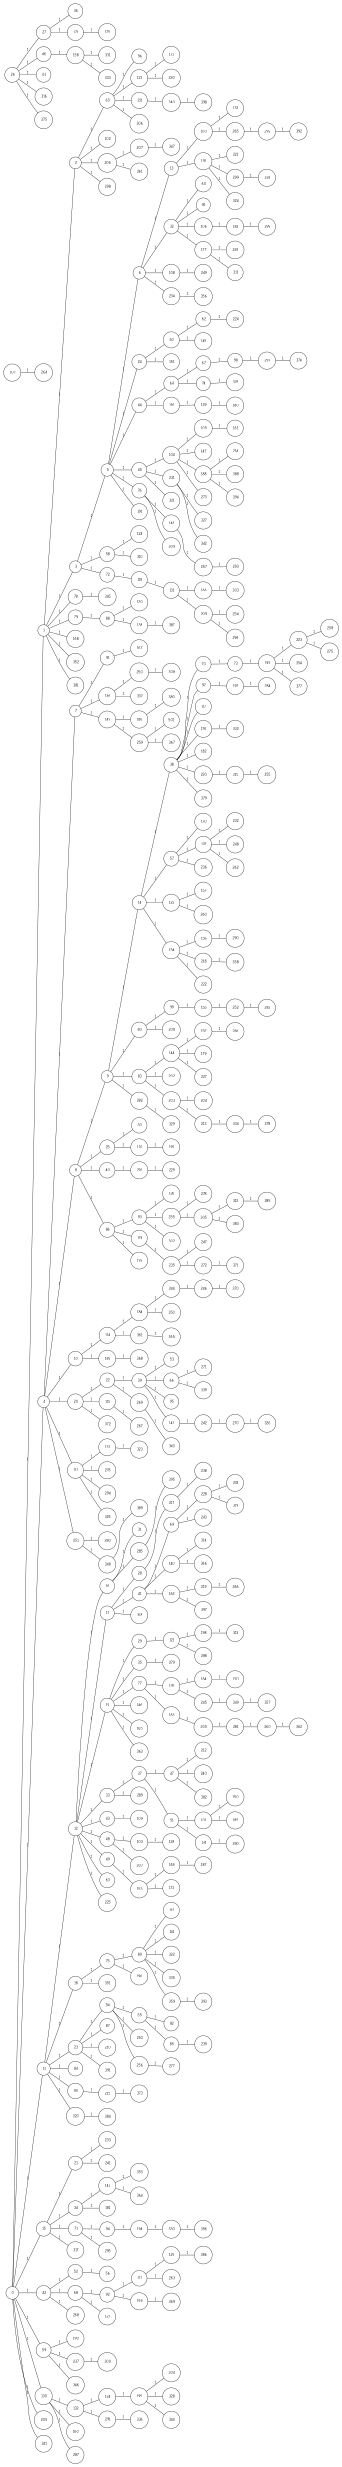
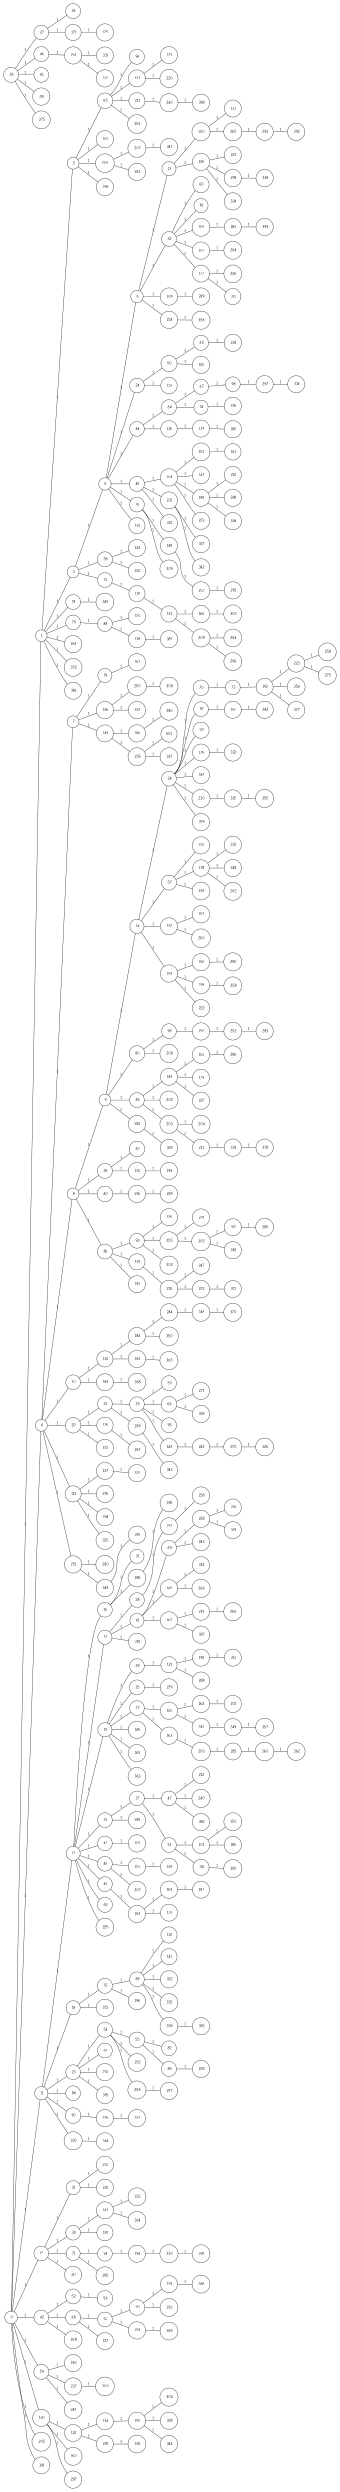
  graph {
    fixedsize="true;"
    fontname="Comic Neue"
    rankdir=LR
    node [color=black fontname="Comic Neue" fontsize=12 hight=.12 shape=circle]
    edge [fontname="Comic Neue" fontsize=12]
    n1 [label=" 0" width=.12]
    n2 [label=" 1" width=.12]
    n3 [label=" 4" width=.12]
    n4 [label=" 11" width=.12]
    n5 [label=" 15" width=.12]
    n6 [label=" 42" width=.12]
    n7 [label=" 59" width=.12]
    n8 [label=" 130" width=.12]
    n9 [label=" 205" width=.12]
    n10 [label=" 341" width=.12]
    n11 [label=" 2" width=.12]
    n12 [label=" 3" width=.12]
    n13 [label=" 78" width=.12]
    n14 [label=" 79" width=.12]
    n15 [label=" 168" width=.12]
    n16 [label=" 352" width=.12]
    n17 [label=" 381" width=.12]
    n18 [label=" 7" width=.12]
    n19 [label=" 8" width=.12]
    n20 [label=" 10" width=.12]
    n21 [label=" 20" width=.12]
    n22 [label=" 113" width=.12]
    n23 [label=" 251" width=.12]
    n24 [label=" 12" width=.12]
    n25 [label=" 18" width=.12]
    n26 [label=" 23" width=.12]
    n27 [label=" 84" width=.12]
    n28 [label=" 90" width=.12]
    n29 [label=" 320" width=.12]
    n30 [label=" 21" width=.12]
    n31 [label=" 34" width=.12]
    n32 [label=" 71" width=.12]
    n33 [label=" 317" width=.12]
    n34 [label=" 52" width=.12]
    n35 [label=" 68" width=.12]
    n36 [label=" 268" width=.12]
    n37 [label=" 190" width=.12]
    n38 [label=" 237" width=.12]
    n39 [label=" 346" width=.12]
    n40 [label=" 132" width=.12]
    n41 [label=" 160" width=.12]
    n42 [label=" 287" width=.12]
    n43 [label=" 65" width=.12]
    n44 [label=" 102" width=.12]
    n45 [label=" 206" width=.12]
    n46 [label=" 298" width=.12]
    n47 [label=" 5" width=.12]
    n48 [label=" 58" width=.12]
    n49 [label=" 72" width=.12]
    n50 [label=" 345" width=.12]
    n51 [label=" 88" width=.12]
    n52 [label=" 96" width=.12]
    n53 [label=" 123" width=.12]
    n54 [label=" 211" width=.12]
    n55 [label=" 306" width=.12]
    n56 [label=" 207" width=.12]
    n57 [label=" 261" width=.12]
    n58 [label=" 6" width=.12]
    n59 [label=" 24" width=.12]
    n60 [label=" 44" width=.12]
    n61 [label=" 45" width=.12]
    n62 [label=" 76" width=.12]
    n63 [label=" 191" width=.12]
    n64 [label=" 124" width=.12]
    n65 [label=" 310" width=.12]
    n66 [label=" 118" width=.12]
    n67 [label=" 91" width=.12]
    n68 [label=" 136" width=.12]
    n69 [label=" 149" width=.12]
    n70 [label=" 9" width=.12]
    n71 [label=" 25" width=.12]
    n72 [label=" 40" width=.12]
    n73 [label=" 86" width=.12]
    n74 [label=" 114" width=.12]
    n75 [label=" 189" width=.12]
    n76 [label=" 22" width=.12]
    n77 [label=" 115" width=.12]
    n78 [label=" 372" width=.12]
    n79 [label=" 137" width=.12]
    n80 [label=" 276" width=.12]
    n81 [label=" 294" width=.12]
    n82 [label=" 325" width=.12]
    n83 [label=" 280" width=.12]
    n84 [label=" 348" width=.12]
    n85 [label=" 13" width=.12]
    n86 [label=" 32" width=.12]
    n87 [label=" 108" width=.12]
    n88 [label=" 234" width=.12]
    n89 [label=" 50" width=.12]
    n90 [label=" 151" width=.12]
    n91 [label=" 64" width=.12]
    n92 [label=" 116" width=.12]
    n93 [label=" 104" width=.12]
    n94 [label=" 231" width=.12]
    n95 [label=" 321" width=.12]
    n96 [label=" 148" width=.12]
    n97 [label=" 309" width=.12]
    n98 [label=" 100" width=.12]
    n99 [label=" 135" width=.12]
    n100 [label=" 60" width=.12]
    n101 [label=" 81" width=.12]
    n102 [label=" 106" width=.12]
    n103 [label=" 107" width=.12]
    n104 [label=" 177" width=.12]
    n105 [label=" 249" width=.12]
    n106 [label=" 356" width=.12]
    n107 [label=" 167" width=.12]
    n108 [label=" 250" width=.12]
    n109 [label=" 337" width=.12]
    n110 [label=" 186" width=.12]
    n111 [label=" 259" width=.12]
    n112 [label=" 14" width=.12]
    n113 [label=" 80" width=.12]
    n114 [label=" 83" width=.12]
    n115 [label=" 282" width=.12]
    n116 [label=" 30" width=.12]
    n117 [label=" 110" width=.12]
    n118 [label=" 216" width=.12]
    n119 [label=" 93" width=.12]
    n120 [label=" 119" width=.12]
    n121 [label=" 192" width=.12]
    n122 [label=" 38" width=.12]
    n123 [label=" 57" width=.12]
    n124 [label=" 122" width=.12]
    n125 [label=" 154" width=.12]
    n126 [label=" 99" width=.12]
    n127 [label=" 208" width=.12]
    n128 [label=" 144" width=.12]
    n129 [label=" 202" width=.12]
    n130 [label=" 203" width=.12]
    n131 [label=" 329" width=.12]
    n132 [label=" 184" width=.12]
    n133 [label=" 361" width=.12]
    n134 [label=" 368" width=.12]
    n135 [label=" 16" width=.12]
    n136 [label=" 17" width=.12]
    n137 [label=" 19" width=.12]
    n138 [label=" 33" width=.12]
    n139 [label=" 43" width=.12]
    n140 [label=" 48" width=.12]
    n141 [label=" 49" width=.12]
    n142 [label=" 63" width=.12]
    n143 [label=" 225" width=.12]
    n144 [label=" 75" width=.12]
    n145 [label=" 351" width=.12]
    n146 [label=" 54" width=.12]
    n147 [label=" 87" width=.12]
    n148 [label=" 210" width=.12]
    n149 [label=" 391" width=.12]
    n150 [label=" 215" width=.12]
    n151 [label=" 384" width=.12]
    n152 [label=" 31" width=.12]
    n153 [label=" 285" width=.12]
    n154 [label=" 28" width=.12]
    n155 [label=" 41" width=.12]
    n156 [label=" 318" width=.12]
    n157 [label=" 29" width=.12]
    n158 [label=" 35" width=.12]
    n159 [label=" 77" width=.12]
    n160 [label=" 146" width=.12]
    n161 [label=" 165" width=.12]
    n162 [label=" 363" width=.12]
    n163 [label=" 37" width=.12]
    n164 [label=" 289" width=.12]
    n165 [label=" 109" width=.12]
    n166 [label=" 103" width=.12]
    n167 [label=" 307" width=.12]
    n168 [label=" 153" width=.12]
    n169 [label=" 133" width=.12]
    n170 [label=" 265" width=.12]
    n171 [label=" 221" width=.12]
    n172 [label=" 299" width=.12]
    n173 [label=" 324" width=.12]
    n174 [label=" 70" width=.12]
    n175 [label=" 97" width=.12]
    n176 [label=" 117" width=.12]
    n177 [label=" 176" width=.12]
    n178 [label=" 182" width=.12]
    n179 [label=" 230" width=.12]
    n180 [label=" 379" width=.12]
    n181 [label=" 170" width=.12]
    n182 [label=" 178" width=.12]
    n183 [label=" 236" width=.12]
    n184 [label=" 157" width=.12]
    n185 [label=" 260" width=.12]
    n186 [label=" 156" width=.12]
    n187 [label=" 218" width=.12]
    n188 [label=" 222" width=.12]
    n189 [label=" 233" width=.12]
    n190 [label=" 241" width=.12]
    n191 [label=" 26" width=.12]
    n192 [label=" 27" width=.12]
    n193 [label=" 46" width=.12]
    n194 [label=" 61" width=.12]
    n195 [label=" 316" width=.12]
    n196 [label=" 375" width=.12]
    n197 [label=" 143" width=.12]
    n198 [label=" 181" width=.12]
    n199 [label=" 94" width=.12]
    n200 [label=" 295" width=.12]
    n201 [label=" 395" width=.12]
    n202 [label=" 217" width=.12]
    n203 [label=" 69" width=.12]
    n204 [label=" 140" width=.12]
    n205 [label=" 162" width=.12]
    n206 [label=" 89" width=.12]
    n207 [label=" 196" width=.12]
    n208 [label=" 121" width=.12]
    n209 [label=" 279" width=.12]
    n210 [label=" 125" width=.12]
    n211 [label=" 163" width=.12]
    n212 [label=" 39" width=.12]
    n213 [label=" 269" width=.12]
    n214 [label=" 267" width=.12]
    n215 [label=" 53" width=.12]
    n216 [label=" 66" width=.12]
    n217 [label=" 95" width=.12]
    n218 [label=" 142" width=.12]
    n219 [label=" 343" width=.12]
    n220 [label=" 55" width=.12]
    n221 [label=" 253" width=.12]
    n222 [label=" 256" width=.12]
    n223 [label=" 62" width=.12]
    n224 [label=" 145" width=.12]
    n225 [label=" 199" width=.12]
    n226 [label=" 36" width=.12]
    n227 [label=" 171" width=.12]
    n228 [label=" 158" width=.12]
    n229 [label=" 175" width=.12]
    n230 [label=" 238" width=.12]
    n231 [label=" 198" width=.12]
    n232 [label=" 288" width=.12]
    n233 [label=" 183" width=.12]
    n234 [label=" 264" width=.12]
    n235 [label=" 226" width=.12]
    n236 [label=" 311" width=.12]
    n237 [label=" 47" width=.12]
    n238 [label=" 51" width=.12]
    n239 [label=" 353" width=.12]
    n240 [label=" 364" width=.12]
    n241 [label=" 212" width=.12]
    n242 [label=" 240" width=.12]
    n243 [label=" 382" width=.12]
    n244 [label=" 101" width=.12]
    n245 [label=" 174" width=.12]
    n246 [label=" 73" width=.12]
    n247 [label=" 197" width=.12]
    n248 [label=" 332" width=.12]
    n249 [label=" 315" width=.12]
    n250 [label=" 271" width=.12]
    n251 [label=" 339" width=.12]
    n252 [label=" 242" width=.12]
    n253 [label=" 229" width=.12]
    n254 [label=" 228" width=.12]
    n255 [label=" 243" width=.12]
    n256 [label=" 314" width=.12]
    n257 [label=" 366" width=.12]
    n258 [label=" 219" width=.12]
    n259 [label=" 397" width=.12]
    n260 [label=" 56" width=.12]
    n261 [label=" 92" width=.12]
    n262 [label=" 127" width=.12]
    n263 [label=" 67" width=.12]
    n264 [label=" 74" width=.12]
    n265 [label=" 139" width=.12]
    n266 [label=" 105" width=.12]
    n267 [label=" 147" width=.12]
    n268 [label=" 188" width=.12]
    n269 [label=" 273" width=.12]
    n270 [label=" 327" width=.12]
    n271 [label=" 342" width=.12]
    n272 [label=" 331" width=.12]
    n273 [label=" 333" width=.12]
    n274 [label=" 128" width=.12]
    n275 [label=" 169" width=.12]
    n276 [label=" 172" width=.12]
    n277 [label=" 224" width=.12]
    n278 [label=" 150" width=.12]
    n279 [label=" 185" width=.12]
    n280 [label=" 390" width=.12]
    n281 [label=" 82" width=.12]
    n282 [label=" 85" width=.12]
    n283 [label=" 277" width=.12]
    n284 [label=" 239" width=.12]
    n285 [label=" 232" width=.12]
    n286 [label=" 248" width=.12]
    n287 [label=" 262" width=.12]
    n288 [label=" 300" width=.12]
    n289 [label=" 98" width=.12]
    n290 [label=" 376" width=.12]
    n291 [label=" 173" width=.12]
    n292 [label=" 220" width=.12]
    n293 [label=" 340" width=.12]
    n294 [label=" 297" width=.12]
    n295 [label=" 111" width=.12]
    n296 [label=" 159" width=.12]
    n297 [label=" 274" width=.12]
    n298 [label=" 319" width=.12]
    n299 [label=" 193" width=.12]
    n300 [label=" 194" width=.12]
    n301 [label=" 131" width=.12]
    n302 [label=" 223" width=.12]
    n303 [label=" 354" width=.12]
    n304 [label=" 377" width=.12]
    n305 [label=" 112" width=.12]
    n306 [label=" 141" width=.12]
    n307 [label=" 322" width=.12]
    n308 [label=" 335" width=.12]
    n309 [label=" 359" width=.12]
    n310 [label=" 257" width=.12]
    n311 [label=" 164" width=.12]
    n312 [label=" 245" width=.12]
    n313 [label=" 200" width=.12]
    n314 [label=" 120" width=.12]
    n315 [label=" 138" width=.12]
    n316 [label=" 155" width=.12]
    n317 [label=" 152" width=.12]
    n318 [label=" 179" width=.12]
    n319 [label=" 227" width=.12]
    n320 [label=" 204" width=.12]
    n321 [label=" 213" width=.12]
    n322 [label=" 126" width=.12]
    n323 [label=" 255" width=.12]
    n324 [label=" 302" width=.12]
    n325 [label=" 235" width=.12]
    n326 [label=" 387" width=.12]
    n327 [label=" 393" width=.12]
    n328 [label=" 373" width=.12]
    n329 [label=" 129" width=.12]
    n330 [label=" 263" width=.12]
    n331 [label=" 369" width=.12]
    n332 [label=" 278" width=.12]
    n333 [label=" 305" width=.12]
    n334 [label=" 330" width=.12]
    n335 [label=" 284" width=.12]
    n336 [label=" 374" width=.12]
    n337 [label=" 252" width=.12]
    n338 [label=" 292" width=.12]
    n339 [label=" 161" width=.12]
    n340 [label=" 214" width=.12]
    n341 [label=" 388" width=.12]
    n342 [label=" 394" width=.12]
    n343 [label=" 399" width=.12]
    n344 [label=" 386" width=.12]
    n345 [label=" 323" width=.12]
    n346 [label=" 244" width=.12]
    n347 [label=" 350" width=.12]
    n348 [label=" 365" width=.12]
    n349 [label=" 180" width=.12]
    n350 [label=" 166" width=.12]
    n351 [label=" 209" width=.12]
    n352 [label=" 247" width=.12]
    n353 [label=" 272" width=.12]
    n354 [label=" 313" width=.12]
    n355 [label=" 201" width=.12]
    n356 [label=" 349" width=.12]
    n357 [label=" 134" width=.12]
    n358 [label=" 291" width=.12]
    n359 [label=" 303" width=.12]
    n360 [label=" 254" width=.12]
    n361 [label=" 296" width=.12]
    n362 [label=" 195" width=.12]
    n363 [label=" 336" width=.12]
    n364 [label=" 304" width=.12]
    n365 [label=" 328" width=.12]
    n366 [label=" 344" width=.12]
    n367 [label=" 338" width=.12]
    n368 [label=" 308" width=.12]
    n369 [label=" 270" width=.12]
    n370 [label=" 286" width=.12]
    n371 [label=" 293" width=.12]
    n372 [label=" 380" width=.12]
    n373 [label=501 width=.12]
    n374 [label=" 367" width=.12]
    n375 [label=" 187" width=.12]
    n376 [label=" 290" width=.12]
    n377 [label=" 358" width=.12]
    n378 [label=" 283" width=.12]
    n379 [label=" 266" width=.12]
    n380 [label=" 281" width=.12]
    n381 [label=" 246" width=.12]
    n382 [label=" 258" width=.12]
    n383 [label=" 275" width=.12]
    n384 [label=" 396" width=.12]
    n385 [label=" 360" width=.12]
    n386 [label=" 334" width=.12]
    n387 [label=" 347" width=.12]
    n388 [label=" 398" width=.12]
    n389 [label=" 378" width=.12]
    n390 [label=" 355" width=.12]
    n391 [label=" 371" width=.12]
    n392 [label=" 326" width=.12]
    n393 [label=" 370" width=.12]
    n394 [label=" 357" width=.12]
    n395 [label=" 389" width=.12]
    n396 [label=" 312" width=.12]
    n397 [label=" 383" width=.12]
    n398 [label=" 392" width=.12]
    n399 [label=" 362" width=.12]
    n400 [label=" 385" width=.12]
    n1 -- n2 [label=1]
    n1 -- n3 [label=1]
    n1 -- n4 [label=1]
    n1 -- n5 [label=1]
    n1 -- n6 [label=1]
    n1 -- n7 [label=1]
    n1 -- n8 [label=1]
    n1 -- n9 [label=1]
    n1 -- n10 [label=1]
    n2 -- n11 [label=1]
    n2 -- n12 [label=1]
    n2 -- n13 [label=1]
    n2 -- n14 [label=1]
    n2 -- n15 [label=1]
    n2 -- n16 [label=1]
    n2 -- n17 [label=1]
    n3 -- n18 [label=1]
    n3 -- n19 [label=1]
    n3 -- n20 [label=1]
    n3 -- n21 [label=1]
    n3 -- n22 [label=1]
    n3 -- n23 [label=1]
    n4 -- n24 [label=1]
    n4 -- n25 [label=1]
    n4 -- n26 [label=1]
    n4 -- n27 [label=1]
    n4 -- n28 [label=1]
    n4 -- n29 [label=1]
    n5 -- n30 [label=1]
    n5 -- n31 [label=1]
    n5 -- n32 [label=1]
    n5 -- n33 [label=1]
    n6 -- n34 [label=1]
    n6 -- n35 [label=1]
    n6 -- n36 [label=1]
    n7 -- n37 [label=1]
    n7 -- n38 [label=1]
    n7 -- n39 [label=1]
    n8 -- n40 [label=1]
    n8 -- n41 [label=1]
    n8 -- n42 [label=1]
    n11 -- n43 [label=1]
    n11 -- n44 [label=1]
    n11 -- n45 [label=1]
    n11 -- n46 [label=1]
    n12 -- n47 [label=1]
    n12 -- n48 [label=1]
    n12 -- n49 [label=1]
    n13 -- n50 [label=1]
    n14 -- n51 [label=1]
    n18 -- n67 [label=1]
    n18 -- n68 [label=1]
    n18 -- n69 [label=1]
    n19 -- n70 [label=1]
    n19 -- n71 [label=1]
    n19 -- n72 [label=1]
    n19 -- n73 [label=1]
    n20 -- n74 [label=1]
    n20 -- n75 [label=1]
    n21 -- n76 [label=1]
    n21 -- n77 [label=1]
    n21 -- n78 [label=1]
    n22 -- n79 [label=1]
    n22 -- n80 [label=1]
    n22 -- n81 [label=1]
    n22 -- n82 [label=1]
    n23 -- n83 [label=1]
    n23 -- n84 [label=1]
    n24 -- n135 [label=1]
    n24 -- n136 [label=1]
    n24 -- n137 [label=1]
    n24 -- n138 [label=1]
    n24 -- n139 [label=1]
    n24 -- n140 [label=1]
    n24 -- n141 [label=1]
    n24 -- n142 [label=1]
    n24 -- n143 [label=1]
    n25 -- n144 [label=1]
    n25 -- n145 [label=1]
    n26 -- n146 [label=1]
    n26 -- n147 [label=1]
    n26 -- n148 [label=1]
    n26 -- n149 [label=1]
    n28 -- n150 [label=1]
    n29 -- n151 [label=1]
    n30 -- n189 [label=1]
    n30 -- n190 [label=1]
    n31 -- n197 [label=1]
    n31 -- n198 [label=1]
    n32 -- n199 [label=1]
    n32 -- n200 [label=1]
    n34 -- n260 [label=1]
    n35 -- n261 [label=1]
    n35 -- n262 [label=1]
    n38 -- n288 [label=1]
    n40 -- n357 [label=1]
    n40 -- n358 [label=1]
    n43 -- n52 [label=1]
    n43 -- n53 [label=1]
    n43 -- n54 [label=1]
    n43 -- n55 [label=1]
    n45 -- n56 [label=1]
    n45 -- n57 [label=1]
    n47 -- n58 [label=1]
    n47 -- n59 [label=1]
    n47 -- n60 [label=1]
    n47 -- n61 [label=1]
    n47 -- n62 [label=1]
    n47 -- n63 [label=1]
    n48 -- n64 [label=1]
    n48 -- n65 [label=1]
    n49 -- n66 [label=1]
    n51 -- n314 [label=1]
    n51 -- n315 [label=1]
    n53 -- n291 [label=1]
    n53 -- n292 [label=1]
    n54 -- n293 [label=1]
    n56 -- n387 [label=1]
    n58 -- n85 [label=1]
    n58 -- n86 [label=1]
    n58 -- n87 [label=1]
    n58 -- n88 [label=1]
    n59 -- n89 [label=1]
    n59 -- n90 [label=1]
    n60 -- n91 [label=1]
    n60 -- n92 [label=1]
    n61 -- n93 [label=1]
    n61 -- n94 [label=1]
    n61 -- n95 [label=1]
    n62 -- n96 [label=1]
    n62 -- n97 [label=1]
    n66 -- n301 [label=1]
    n67 -- n107 [label=1]
    n68 -- n108 [label=1]
    n68 -- n109 [label=1]
    n69 -- n110 [label=1]
    n69 -- n111 [label=1]
    n70 -- n112 [label=1]
    n70 -- n113 [label=1]
    n70 -- n114 [label=1]
    n70 -- n115 [label=1]
    n71 -- n116 [label=1]
    n71 -- n117 [label=1]
    n72 -- n118 [label=1]
    n73 -- n119 [label=1]
    n73 -- n120 [label=1]
    n73 -- n121 [label=1]
    n74 -- n132 [label=1]
    n74 -- n133 [label=1]
    n75 -- n134 [label=1]
    n76 -- n212 [label=1]
    n76 -- n213 [label=1]
    n77 -- n214 [label=1]
    n79 -- n345 [label=1]
    n84 -- n395 [label=1]
    n85 -- n98 [label=1]
    n85 -- n99 [label=1]
    n86 -- n100 [label=1]
    n86 -- n101 [label=1]
    n86 -- n102 [label=1]
+   n86 -- n103 [label=1]
    n86 -- n104 [label=1]
    n87 -- n105 [label=1]
    n88 -- n106 [label=1]
    n89 -- n223 [label=1]
    n89 -- n224 [label=1]
    n91 -- n263 [label=1]
    n91 -- n264 [label=1]
    n92 -- n265 [label=1]
    n93 -- n266 [label=1]
    n93 -- n267 [label=1]
    n93 -- n268 [label=1]
    n93 -- n269 [label=1]
    n94 -- n270 [label=1]
    n94 -- n271 [label=1]
    n96 -- n310 [label=1]
    n98 -- n169 [label=1]
    n98 -- n170 [label=1]
    n99 -- n171 [label=1]
    n99 -- n172 [label=1]
    n99 -- n173 [label=1]
    n102 -- n233 [label=1]
    n103 -- n234 [label=1]
    n104 -- n235 [label=1]
    n104 -- n236 [label=1]
    n108 -- n368 [label=1]
    n110 -- n372 [label=1]
    n111 -- n373 [label=1]
    n111 -- n374 [label=1]
    n112 -- n122 [label=1]
    n112 -- n123 [label=1]
    n112 -- n124 [label=1]
    n112 -- n125 [label=1]
    n113 -- n126 [label=1]
    n113 -- n127 [label=1]
    n114 -- n128 [label=1]
    n114 -- n129 [label=1]
    n114 -- n130 [label=1]
    n115 -- n131 [label=1]
    n117 -- n225 [label=1]
    n118 -- n253 [label=1]
    n119 -- n322 [label=1]
    n119 -- n323 [label=1]
    n119 -- n324 [label=1]
    n120 -- n325 [label=1]
    n122 -- n174 [label=1]
    n122 -- n175 [label=1]
    n122 -- n176 [label=1]
    n122 -- n177 [label=1]
    n122 -- n178 [label=1]
    n122 -- n179 [label=1]
    n122 -- n180 [label=1]
    n123 -- n181 [label=1]
    n123 -- n182 [label=1]
    n123 -- n183 [label=1]
    n124 -- n184 [label=1]
    n124 -- n185 [label=1]
    n125 -- n186 [label=1]
    n125 -- n187 [label=1]
    n125 -- n188 [label=1]
    n126 -- n316 [label=1]
    n128 -- n317 [label=1]
    n128 -- n318 [label=1]
    n128 -- n319 [label=1]
    n130 -- n320 [label=1]
    n130 -- n321 [label=1]
    n132 -- n346 [label=1]
    n132 -- n347 [label=1]
    n133 -- n348 [label=1]
    n135 -- n152 [label=1]
    n135 -- n153 [label=1]
    n136 -- n154 [label=1]
    n136 -- n155 [label=1]
    n136 -- n156 [label=1]
    n137 -- n157 [label=1]
    n137 -- n158 [label=1]
    n137 -- n159 [label=1]
    n137 -- n160 [label=1]
    n137 -- n161 [label=1]
    n137 -- n162 [label=1]
    n138 -- n163 [label=1]
    n138 -- n164 [label=1]
    n139 -- n165 [label=1]
    n140 -- n166 [label=1]
    n140 -- n167 [label=1]
    n141 -- n168 [label=1]
    n144 -- n206 [label=1]
    n144 -- n207 [label=1]
    n146 -- n220 [label=1]
    n146 -- n221 [label=1]
    n146 -- n222 [label=1]
    n150 -- n328 [label=1]
    n153 -- n201 [label=1]
    n154 -- n202 [label=1]
    n155 -- n203 [label=1]
    n155 -- n204 [label=1]
    n155 -- n205 [label=1]
    n157 -- n208 [label=1]
    n158 -- n209 [label=1]
    n159 -- n210 [label=1]
    n159 -- n211 [label=1]
    n163 -- n237 [label=1]
    n163 -- n238 [label=1]
    n166 -- n274 [label=1]
    n168 -- n275 [label=1]
    n168 -- n276 [label=1]
    n170 -- n338 [label=1]
    n172 -- n367 [label=1]
    n174 -- n246 [label=1]
    n175 -- n247 [label=1]
    n177 -- n248 [label=1]
    n179 -- n249 [label=1]
    n182 -- n285 [label=1]
    n182 -- n286 [label=1]
    n182 -- n287 [label=1]
    n186 -- n376 [label=1]
    n187 -- n377 [label=1]
    n191 -- n192 [label=1]
    n191 -- n193 [label=1]
    n191 -- n194 [label=1]
    n191 -- n195 [label=1]
    n191 -- n196 [label=1]
    n192 -- n226 [label=1]
    n192 -- n227 [label=1]
    n193 -- n228 [label=1]
    n197 -- n239 [label=1]
    n197 -- n240 [label=1]
    n199 -- n300 [label=1]
    n202 -- n230 [label=1]
    n203 -- n254 [label=1]
    n203 -- n255 [label=1]
    n204 -- n256 [label=1]
    n204 -- n257 [label=1]
    n205 -- n258 [label=1]
    n205 -- n259 [label=1]
    n206 -- n305 [label=1]
    n206 -- n306 [label=1]
    n206 -- n307 [label=1]
    n206 -- n308 [label=1]
    n206 -- n309 [label=1]
    n208 -- n231 [label=1]
    n208 -- n232 [label=1]
    n210 -- n311 [label=1]
    n210 -- n312 [label=1]
    n211 -- n313 [label=1]
    n212 -- n215 [label=1]
    n212 -- n216 [label=1]
    n212 -- n217 [label=1]
    n212 -- n218 [label=1]
    n213 -- n219 [label=1]
    n216 -- n250 [label=1]
    n216 -- n251 [label=1]
    n218 -- n252 [label=1]
    n220 -- n281 [label=1]
    n220 -- n282 [label=1]
    n222 -- n283 [label=1]
    n223 -- n277 [label=1]
    n227 -- n229 [label=1]
    n228 -- n272 [label=1]
    n228 -- n273 [label=1]
    n231 -- n354 [label=1]
    n233 -- n343 [label=1]
    n237 -- n241 [label=1]
    n237 -- n242 [label=1]
    n237 -- n243 [label=1]
    n238 -- n244 [label=1]
    n238 -- n245 [label=1]
    n244 -- n278 [label=1]
    n244 -- n279 [label=1]
    n245 -- n280 [label=1]
    n246 -- n299 [label=1]
    n247 -- n335 [label=1]
    n249 -- n390 [label=1]
    n252 -- n369 [label=1]
    n254 -- n297 [label=1]
    n254 -- n298 [label=1]
    n258 -- n379 [label=1]
    n261 -- n295 [label=1]
    n261 -- n296 [label=1]
    n263 -- n289 [label=1]
    n264 -- n290 [label=1]
    n265 -- n349 [label=1]
    n266 -- n339 [label=1]
    n268 -- n340 [label=1]
    n268 -- n341 [label=1]
    n268 -- n342 [label=1]
    n275 -- n375 [label=1]
    n282 -- n284 [label=1]
    n289 -- n294 [label=1]
    n293 -- n388 [label=1]
    n294 -- n336 [label=1]
    n295 -- n329 [label=1]
    n295 -- n330 [label=1]
    n296 -- n331 [label=1]
    n299 -- n302 [label=1]
    n299 -- n303 [label=1]
    n299 -- n304 [label=1]
    n300 -- n334 [label=1]
    n301 -- n350 [label=1]
    n301 -- n351 [label=1]
    n302 -- n382 [label=1]
    n302 -- n383 [label=1]
    n309 -- n327 [label=1]
    n310 -- n371 [label=1]
    n311 -- n355 [label=1]
    n312 -- n356 [label=1]
    n313 -- n380 [label=1]
    n315 -- n326 [label=1]
    n316 -- n337 [label=1]
    n317 -- n370 [label=1]
    n321 -- n386 [label=1]
    n323 -- n332 [label=1]
    n323 -- n333 [label=1]
    n325 -- n352 [label=1]
    n325 -- n353 [label=1]
    n329 -- n344 [label=1]
    n333 -- n396 [label=1]
    n333 -- n397 [label=1]
    n334 -- n384 [label=1]
    n337 -- n378 [label=1]
    n338 -- n398 [label=1]
    n346 -- n381 [label=1]
    n350 -- n359 [label=1]
    n351 -- n360 [label=1]
    n351 -- n361 [label=1]
    n353 -- n391 [label=1]
    n356 -- n394 [label=1]
    n357 -- n362 [label=1]
    n358 -- n363 [label=1]
    n362 -- n364 [label=1]
    n362 -- n365 [label=1]
    n362 -- n366 [label=1]
    n369 -- n392 [label=1]
    n380 -- n385 [label=1]
    n381 -- n393 [label=1]
    n385 -- n399 [label=1]
    n386 -- n389 [label=1]
    n396 -- n400 [label=1]
  }
